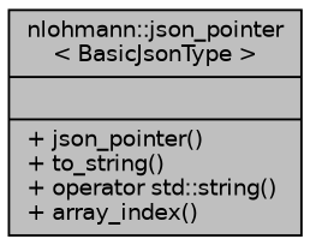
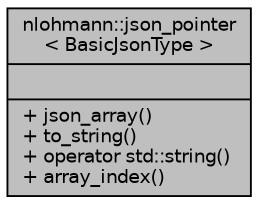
  digraph {
-   n1 [color=black fillcolor=grey75 fontcolor=black fontname=Helvetica fontsize=10 height=0.2 label="{nlohmann::json_pointer\l\< BasicJsonType \>\n||+ json_pointer()\l+ to_string()\l+ operator std::string()\l+ array_index()\l}" shape=record style=filled width=0.4]
+   n1 [color=black fillcolor=grey75 fontcolor=black fontname=Helvetica fontsize=10 height=0.2 label="{nlohmann::json_pointer\l\< BasicJsonType \>\n||+ json_array()\l+ to_string()\l+ operator std::string()\l+ array_index()\l}" shape=record style=filled width=0.4]
  }
